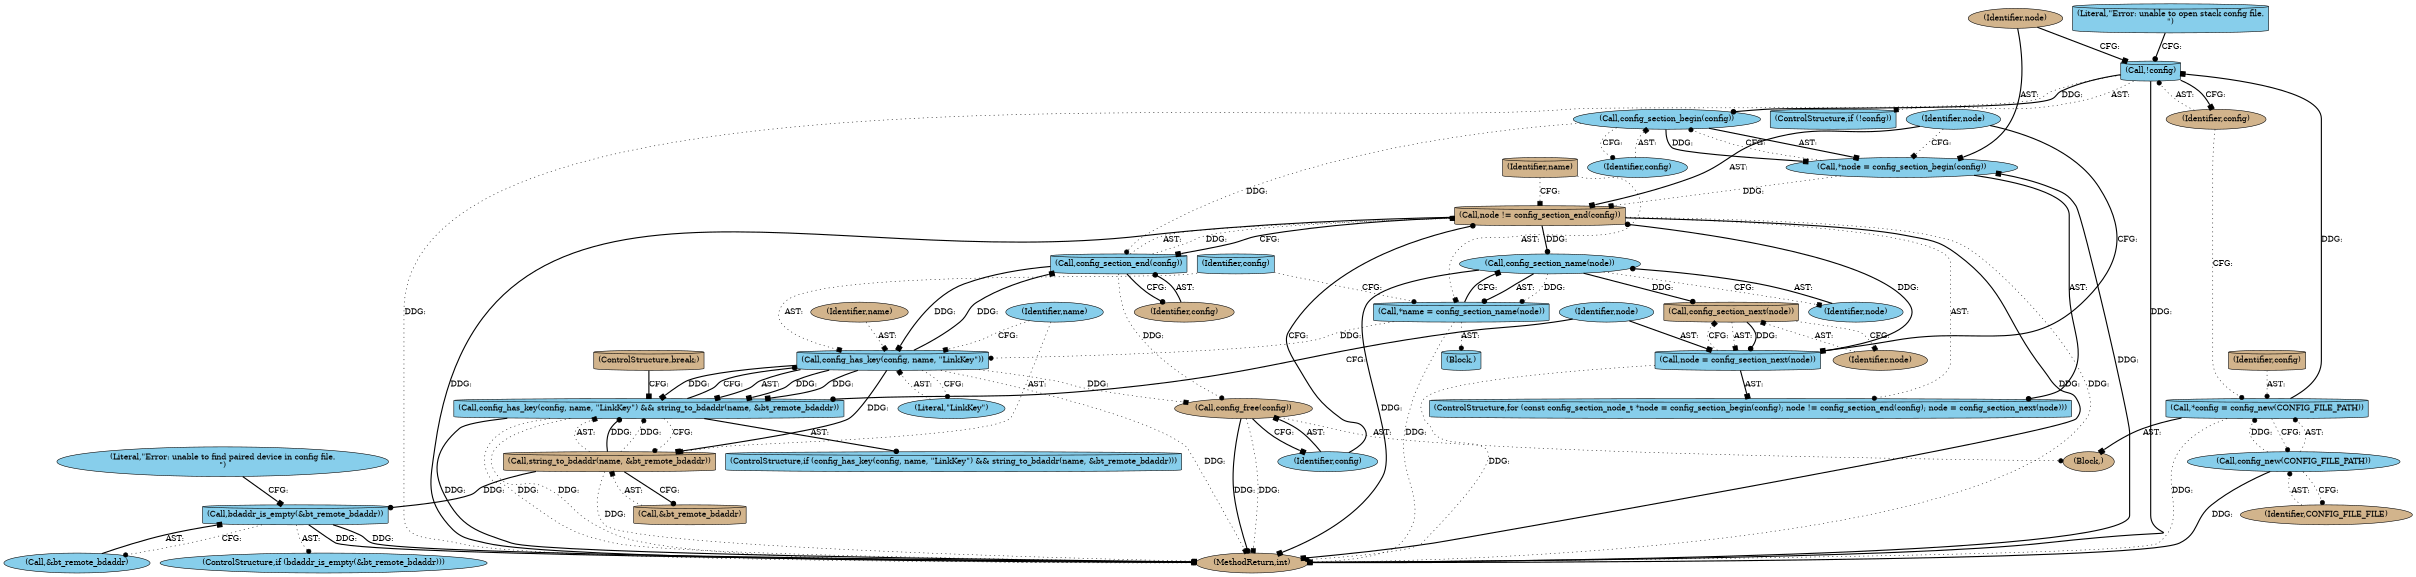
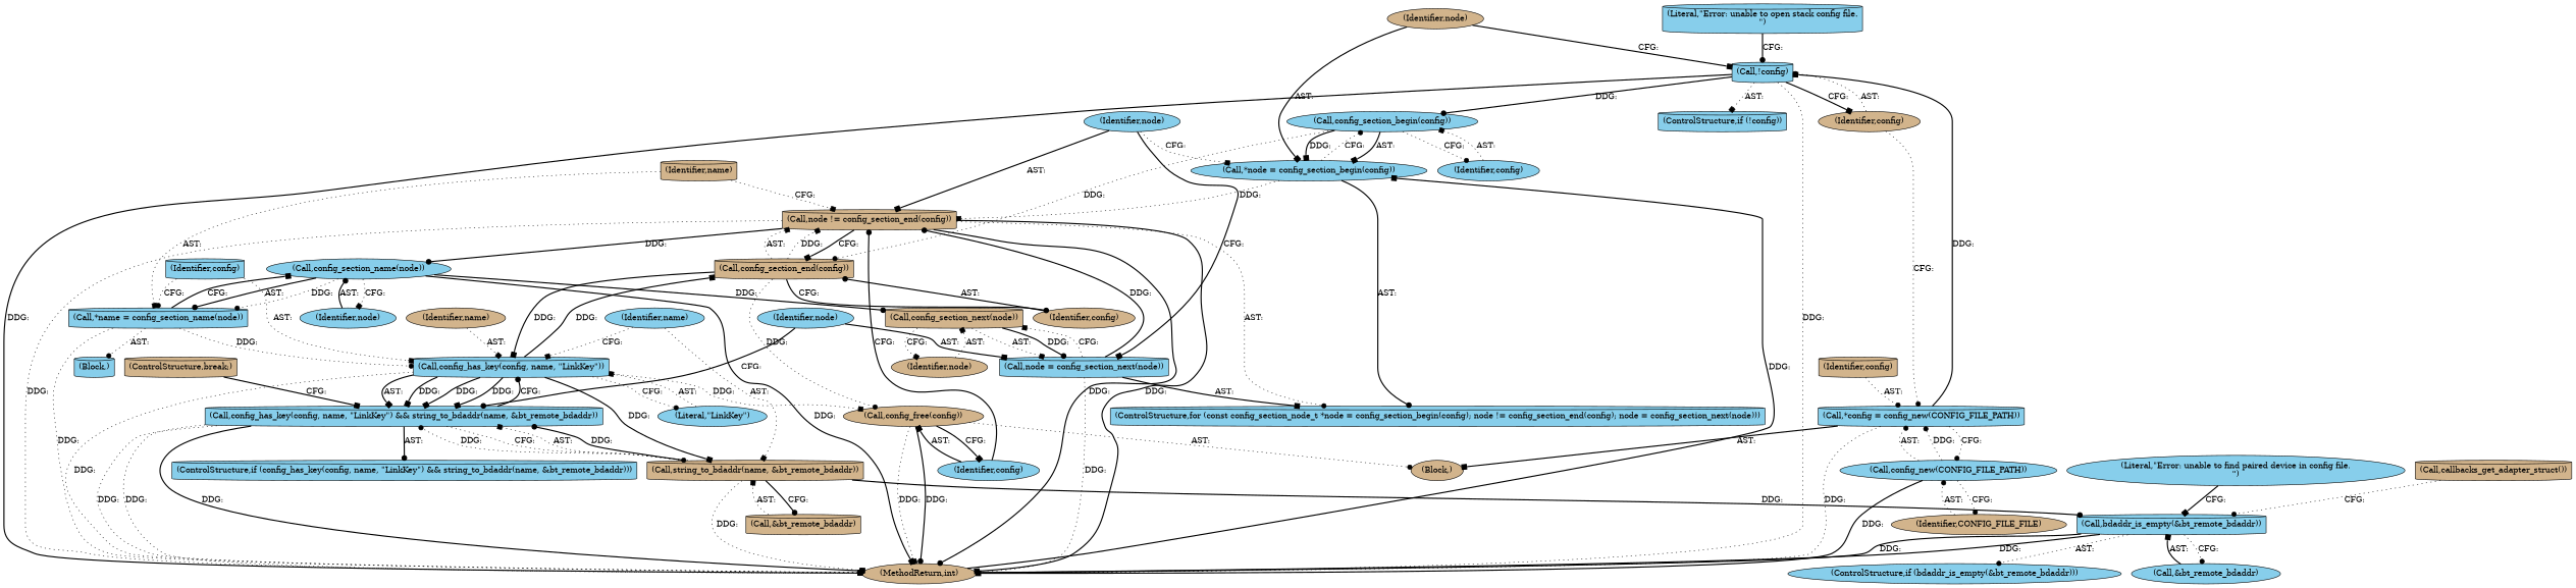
  digraph {
    node [fillcolor=skyblue shape=ellipse style=filled]
    edge [arrowhead=box style=dotted]
    n1 [label="(Call,!config)" shape=cylinder]
    n2 [label="(Call,config_section_begin(config))"]
    n3 [label="(ControlStructure,if (!config))" shape=cylinder]
    n4 [fillcolor=tan label="(Identifier,config)"]
    n5 [fillcolor=tan label="(MethodReturn,int)"]
    n6 [label="(Call,*node = config_section_begin(config))"]
-   n7 [label="(Call,config_section_end(config))" shape=cylinder]
+   n7 [fillcolor=tan label="(Call,config_section_end(config))" shape=cylinder]
    n8 [label="(Identifier,config)"]
    n9 [label="(Call,*config = config_new(CONFIG_FILE_PATH))" shape=cylinder]
    n10 [label="(Call,config_new(CONFIG_FILE_PATH))"]
    n11 [fillcolor=tan label="(Block,)"]
    n12 [fillcolor=tan label="(Identifier,CONFIG_FILE_FILE)"]
    n13 [fillcolor=tan label="(Call,node != config_section_end(config))" shape=cylinder]
    n14 [label="(ControlStructure,for (const config_section_node_t *node = config_section_begin(config); node != config_section_end(config); node = config_section_next(node)))" shape=cylinder]
    n15 [label="(Call,config_has_key(config, name, \"LinkKey\"))" shape=cylinder]
    n16 [fillcolor=tan label="(Call,config_free(config))"]
    n17 [fillcolor=tan label="(Identifier,config)"]
    n18 [label="(Call,config_section_name(node))"]
    n19 [fillcolor=tan label="(Call,config_section_next(node))" shape=cylinder]
    n20 [label="(Call,*name = config_section_name(node))" shape=cylinder]
    n21 [label="(Identifier,node)"]
    n22 [label="(Call,node = config_section_next(node))" shape=cylinder]
    n23 [fillcolor=tan label="(Identifier,node)"]
    n24 [label="(Block,)" shape=cylinder]
    n25 [label="(Call,config_has_key(config, name, \"LinkKey\") && string_to_bdaddr(name, &bt_remote_bdaddr))" shape=cylinder]
    n26 [fillcolor=tan label="(Call,string_to_bdaddr(name, &bt_remote_bdaddr))" shape=cylinder]
    n27 [label="(Literal,\"LinkKey\")"]
    n28 [label="(Identifier,config)"]
    n29 [label="(ControlStructure,if (config_has_key(config, name, \"LinkKey\") && string_to_bdaddr(name, &bt_remote_bdaddr)))" shape=cylinder]
    n30 [label="(Call,bdaddr_is_empty(&bt_remote_bdaddr))" shape=cylinder]
    n31 [fillcolor=tan label="(Call,&bt_remote_bdaddr)" shape=cylinder]
    n32 [label="(Call,&bt_remote_bdaddr)"]
    n33 [label="(ControlStructure,if (bdaddr_is_empty(&bt_remote_bdaddr)))"]
    n34 [label="(Literal,\"Error: unable to find paired device in config file.\n\")"]
+   n35 [fillcolor=tan label="(Call,callbacks_get_adapter_struct())" shape=cylinder]
    n36 [fillcolor=tan label="(Identifier,node)"]
    n37 [fillcolor=tan label="(ControlStructure,break;)" shape=cylinder]
    n38 [fillcolor=tan label="(Identifier,name)" shape=cylinder]
    n39 [label="(Identifier,node)"]
    n40 [label="(Identifier,name)"]
    n41 [fillcolor=tan label="(Identifier,name)"]
    n42 [label="(Identifier,node)"]
    n43 [label="(Identifier,config)" shape=cylinder]
    n44 [label="(Literal,\"Error: unable to open stack config file.\n\")" shape=cylinder]
    n45 [fillcolor=tan label="(Identifier,config)" shape=cylinder]
    n1 -> n2 [arrowhead=dot label="DDG: " style=bold]
    n1 -> n3 [label="AST: "]
    n1 -> n4 [label="CFG: " style=bold]
    n1 -> n5 [arrowhead=dot label="DDG: " style=bold]
    n1 -> n5 [arrowhead=dot label="DDG: "]
    n2 -> n6 [label="AST: " style=bold]
    n2 -> n6 [label="DDG: " style=bold]
    n2 -> n7 [arrowhead=dot label="DDG: "]
    n2 -> n8 [arrowhead=dot label="CFG: "]
    n4 -> n1 [arrowhead=dot label="AST: "]
    n4 -> n9 [arrowhead=dot label="CFG: "]
    n5 -> n6 [label="DDG: " style=bold]
    n6 -> n2 [arrowhead=dot label="CFG: "]
    n6 -> n13 [label="DDG: "]
    n6 -> n14 [arrowhead=dot label="AST: " style=bold]
    n7 -> n13 [label="AST: "]
    n7 -> n13 [label="DDG: "]
    n7 -> n15 [label="DDG: " style=bold]
    n7 -> n16 [arrowhead=dot label="DDG: "]
    n7 -> n17 [arrowhead=dot label="CFG: " style=bold]
    n8 -> n2 [label="AST: "]
    n9 -> n1 [label="DDG: " style=bold]
    n9 -> n5 [arrowhead=dot label="DDG: "]
    n9 -> n10 [arrowhead=dot label="CFG: "]
    n9 -> n11 [label="AST: " style=bold]
    n10 -> n5 [label="DDG: " style=bold]
    n10 -> n9 [arrowhead=dot label="AST: "]
    n10 -> n9 [arrowhead=dot label="DDG: "]
    n10 -> n12 [arrowhead=dot label="CFG: "]
    n12 -> n10 [arrowhead=dot label="AST: "]
    n13 -> n5 [label="DDG: " style=bold]
    n13 -> n5 [label="DDG: "]
    n13 -> n5 [arrowhead=dot label="DDG: " style=bold]
    n13 -> n7 [label="CFG: " style=bold]
    n13 -> n14 [arrowhead=dot label="AST: "]
    n13 -> n18 [arrowhead=dot label="DDG: " style=bold]
    n15 -> n5 [label="DDG: "]
    n15 -> n7 [label="DDG: " style=bold]
    n15 -> n16 [label="DDG: "]
    n15 -> n25 [label="AST: " style=bold]
    n15 -> n25 [label="DDG: " style=bold]
    n15 -> n25 [label="DDG: " style=bold]
    n15 -> n25 [label="DDG: " style=bold]
    n15 -> n26 [label="DDG: " style=bold]
    n15 -> n27 [arrowhead=dot label="CFG: "]
    n16 -> n5 [arrowhead=dot label="DDG: " style=bold]
    n16 -> n5 [label="DDG: "]
    n16 -> n11 [arrowhead=dot label="AST: "]
    n16 -> n28 [label="CFG: " style=bold]
    n17 -> n7 [arrowhead=dot label="AST: " style=bold]
    n18 -> n5 [label="DDG: " style=bold]
    n18 -> n19 [arrowhead=dot label="DDG: " style=bold]
    n18 -> n20 [arrowhead=dot label="AST: " style=bold]
    n18 -> n20 [arrowhead=dot label="DDG: "]
    n18 -> n21 [label="CFG: "]
    n19 -> n22 [label="AST: "]
    n19 -> n22 [arrowhead=dot label="DDG: " style=bold]
    n19 -> n23 [label="CFG: "]
    n20 -> n5 [label="DDG: "]
    n20 -> n15 [arrowhead=dot label="DDG: "]
    n20 -> n18 [label="CFG: " style=bold]
    n20 -> n24 [arrowhead=dot label="AST: "]
    n21 -> n18 [arrowhead=dot label="AST: " style=bold]
    n22 -> n5 [arrowhead=dot label="DDG: "]
    n22 -> n13 [arrowhead=dot label="DDG: " style=bold]
    n22 -> n14 [label="AST: " style=bold]
    n22 -> n19 [label="CFG: "]
    n23 -> n19 [label="AST: "]
    n25 -> n5 [label="DDG: "]
    n25 -> n5 [label="DDG: " style=bold]
    n25 -> n5 [label="DDG: "]
    n25 -> n15 [arrowhead=dot label="CFG: " style=bold]
    n25 -> n26 [arrowhead=dot label="CFG: "]
    n25 -> n29 [arrowhead=dot label="AST: " style=bold]
    n26 -> n5 [label="DDG: "]
    n26 -> n25 [label="AST: "]
    n26 -> n25 [arrowhead=dot label="DDG: " style=bold]
    n26 -> n25 [arrowhead=dot label="DDG: "]
    n26 -> n30 [arrowhead=dot label="DDG: " style=bold]
    n26 -> n31 [arrowhead=dot label="CFG: " style=bold]
    n27 -> n15 [label="AST: "]
    n28 -> n13 [arrowhead=dot label="CFG: " style=bold]
    n28 -> n16 [label="AST: " style=bold]
    n30 -> n5 [arrowhead=dot label="DDG: " style=bold]
    n30 -> n5 [arrowhead=dot label="DDG: " style=bold]
    n30 -> n32 [arrowhead=dot label="CFG: "]
    n30 -> n33 [arrowhead=dot label="AST: "]
    n31 -> n26 [label="AST: "]
    n32 -> n30 [label="AST: " style=bold]
    n34 -> n30 [label="CFG: " style=bold]
+   n35 -> n30 [arrowhead=dot label="CFG: "]
    n36 -> n1 [label="CFG: " style=bold]
    n36 -> n6 [label="AST: " style=bold]
    n37 -> n25 [label="CFG: " style=bold]
    n38 -> n13 [label="CFG: "]
    n38 -> n20 [label="AST: "]
    n39 -> n22 [label="AST: " style=bold]
    n39 -> n25 [arrowhead=dot label="CFG: " style=bold]
    n40 -> n15 [label="CFG: "]
    n40 -> n26 [label="AST: "]
    n41 -> n15 [label="AST: "]
    n42 -> n6 [label="CFG: "]
    n42 -> n13 [label="AST: " style=bold]
    n42 -> n22 [label="CFG: " style=bold]
    n43 -> n15 [label="AST: "]
    n43 -> n20 [arrowhead=dot label="CFG: "]
    n44 -> n1 [arrowhead=dot label="CFG: " style=bold]
    n45 -> n9 [arrowhead=dot label="AST: "]
  }
